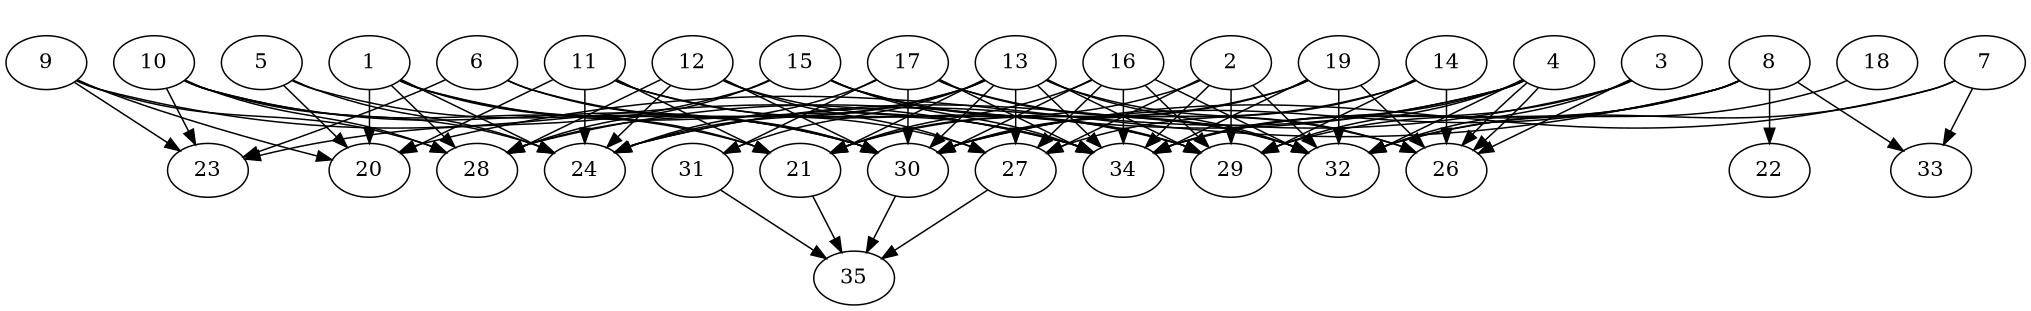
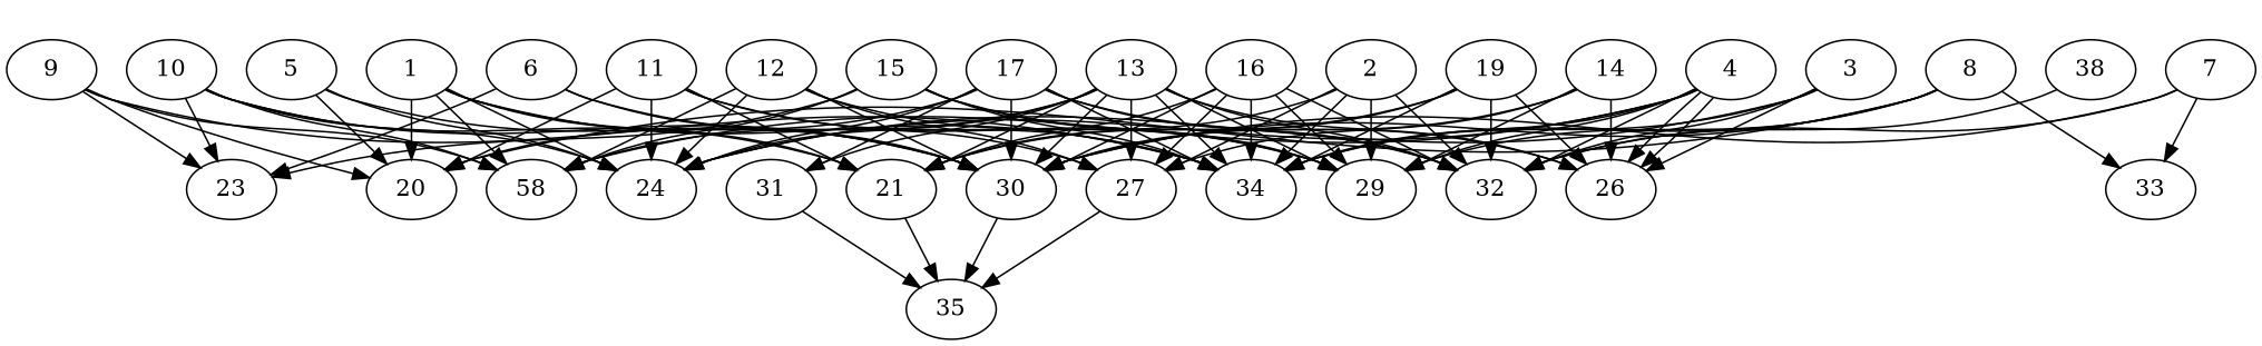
  digraph {
    node [alpha=0.16]
    1 [alpha=0.13 expect_size=2276264128611548160]
    20 [alpha=0.20 expect_size=7882075780093429]
    21 [expect_size=8449151048710356992]
    24 [alpha=0.01 expect_size=2670430815538032640]
-   28 [alpha=0.20 expect_size=700169665105208192]
+   28 [alpha=0.20 expect_size=700169665105208192 label=58]
    30 [alpha=0.00 expect_size=47812133353654384]
    34 [alpha=0.09 expect_size=528698607867200012288]
    35 [expect_size=17428289165617996]
    2 [expect_size=459691425528186368]
    27 [alpha=0.10 expect_size=43645957215646352]
    29 [alpha=0.15 expect_size=452574424684150400]
    32 [alpha=0.03 expect_size=2871566004423470592]
    3 [alpha=0.01 expect_size=8548380017909220]
    26 [alpha=0.15 expect_size=81430035720772255744]
    4 [alpha=0.08 expect_size=10958207810961744]
    5 [expect_size=29548384907444988]
    6 [alpha=0.00 expect_size=15637792305379118]
    23 [alpha=0.08 expect_size=1552203628334528069632]
    7 [alpha=0.17 expect_size=130417789840642]
    33 [alpha=0.19 expect_size=28630558502065696]
    8 [alpha=0.04 expect_size=206202478377364881408]
-   22 [alpha=0.02 expect_size=46202130024890368000]
    9 [alpha=0.07 expect_size=275431133540671904]
    10 [alpha=0.17 expect_size=105129682389503574016]
    11 [alpha=0.04 expect_size=28663257391839296]
    12 [alpha=0.18 expect_size=76406613959593951232]
    13 [alpha=0.18 expect_size=11958238290035016]
    31 [alpha=0.08 expect_size=176187911686769184]
    14 [alpha=0.15 expect_size=1465202927746249728]
    15 [alpha=0.05 expect_size=1524585000236610486272]
    16 [alpha=0.00 expect_size=984099975156386944]
    17 [alpha=0.08 expect_size=667992828350545]
-   18 [alpha=0.06 expect_size=990329010406379136]
+   18 [alpha=0.06 expect_size=990329010406379136 label=38]
    19 [alpha=0.15 expect_size=5103531970076169]
    1 -> 20
    1 -> 21
    1 -> 24
    1 -> 28
    1 -> 30
    1 -> 34
    21 -> 35
    30 -> 35
    2 -> 21
    2 -> 34
    2 -> 27
    2 -> 29
    2 -> 32
    27 -> 35
    3 -> 24
    3 -> 34
    3 -> 32
    3 -> 26
    4 -> 24
    4 -> 28
    4 -> 34
    4 -> 29
    4 -> 32
    4 -> 26
    4 -> 26
    5 -> 20
    5 -> 24
    5 -> 30
    6 -> 30
    6 -> 27
    6 -> 23
    7 -> 30
    7 -> 32
    7 -> 33
    8 -> 20
    8 -> 30
    8 -> 34
    8 -> 29
    8 -> 33
-   8 -> 22
    9 -> 20
    9 -> 28
    9 -> 34
    9 -> 23
    10 -> 21
    10 -> 24
    10 -> 28
    10 -> 30
    10 -> 23
    11 -> 20
    11 -> 21
    11 -> 24
    11 -> 34
    11 -> 29
    12 -> 24
    12 -> 28
    12 -> 30
    12 -> 27
    12 -> 29
    13 -> 21
    13 -> 24
    13 -> 28
    13 -> 30
    13 -> 34
    13 -> 27
    13 -> 29
    13 -> 32
    13 -> 26
    13 -> 31
    31 -> 35
    14 -> 30
    14 -> 27
    14 -> 29
    14 -> 26
    15 -> 28
    15 -> 34
    15 -> 29
    15 -> 32
    15 -> 23
    16 -> 21
    16 -> 30
    16 -> 34
    16 -> 27
    16 -> 29
    16 -> 32
+   17 -> 20
    17 -> 24
    17 -> 30
    17 -> 34
    17 -> 32
    17 -> 26
    17 -> 31
    18 -> 32
    19 -> 21
    19 -> 30
    19 -> 34
    19 -> 32
    19 -> 26
  }
